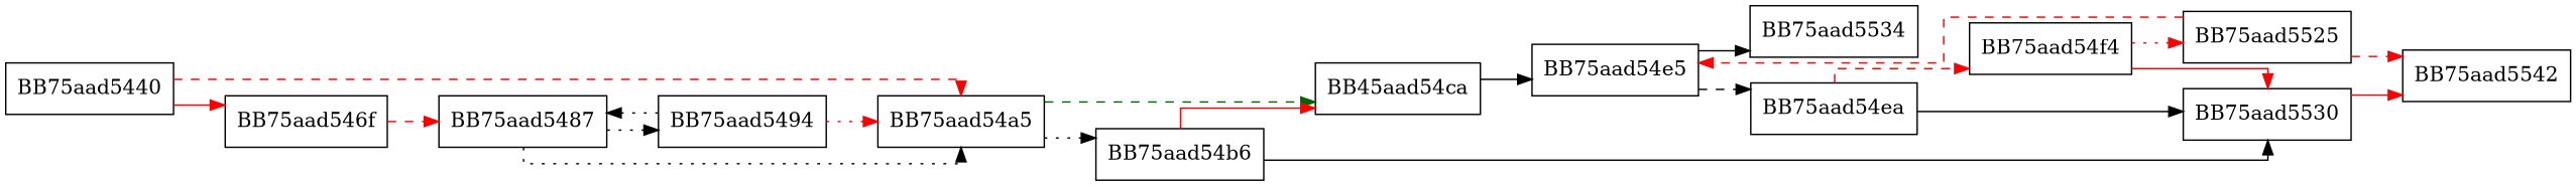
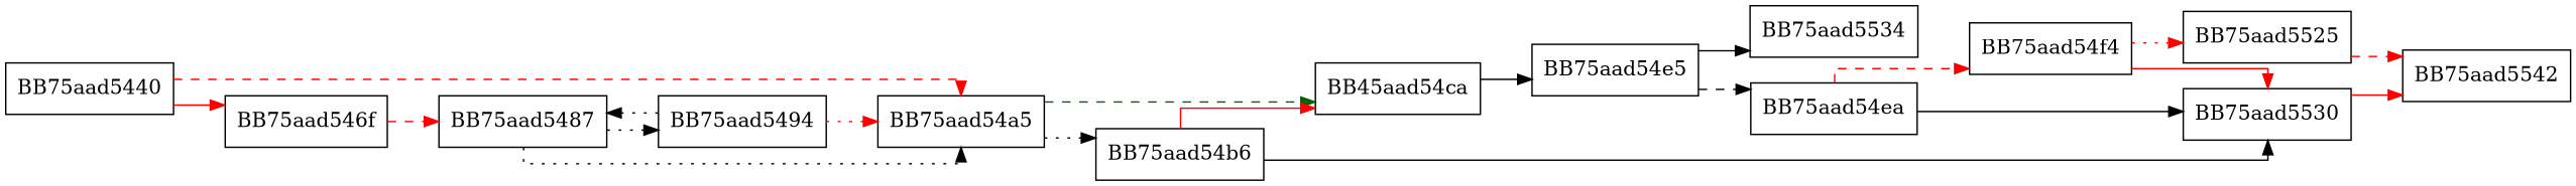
  digraph {
    rankdir=LR
    splines=ortho
    node [shape=box]
    edge [color=red style=solid]
    BB75aad5440
    BB75aad54a5
    BB75aad546f
    n4 [label=BB45aad54ca]
    BB75aad54b6
    BB75aad5487
    BB75aad54e5
    BB75aad5530
    BB75aad5494
    BB75aad5534
    BB75aad54ea
    BB75aad5542
    BB75aad54f4
    BB75aad5525
    BB75aad5440 -> BB75aad54a5 [style=dashed]
    BB75aad5440 -> BB75aad546f
    BB75aad54a5 -> n4 [color=darkgreen style=dashed]
    BB75aad54a5 -> BB75aad54b6 [color=black style=dotted]
    BB75aad546f -> BB75aad5487 [style=dashed]
    n4 -> BB75aad54e5 [color=black]
    BB75aad54b6 -> n4
    BB75aad54b6 -> BB75aad5530 [color=black]
    BB75aad5487 -> BB75aad54a5 [color=black style=dotted]
    BB75aad5487 -> BB75aad5494 [color=black style=dotted]
    BB75aad54e5 -> BB75aad5534 [color=black]
    BB75aad54e5 -> BB75aad54ea [color=black style=dashed]
    BB75aad5530 -> BB75aad5542
    BB75aad5494 -> BB75aad54a5 [style=dotted]
    BB75aad5494 -> BB75aad5487 [color=black style=dotted]
    BB75aad54ea -> BB75aad5530 [color=black]
    BB75aad54ea -> BB75aad54f4 [style=dashed]
    BB75aad54f4 -> BB75aad5530
    BB75aad54f4 -> BB75aad5525 [style=dotted]
-   BB75aad5525 -> BB75aad54e5 [style=dashed]
    BB75aad5525 -> BB75aad5542 [style=dashed]
  }
